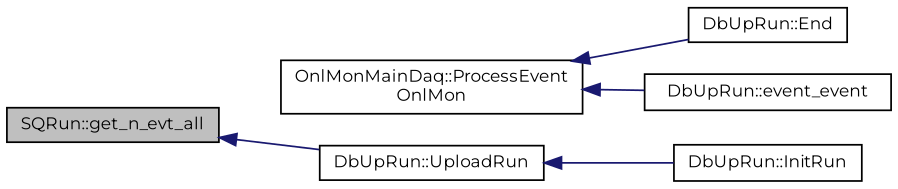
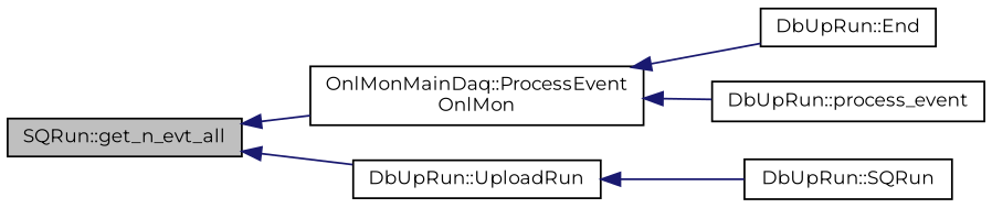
  digraph {
    fontname=Montserrat
    rankdir=LR
    node [color=black fontname=Montserrat fontsize=10 shape=record]
    edge [color=midnightblue dir=back fontname=Montserrat fontsize=10 labelfontname=FreeSans labelfontsize=10 style=solid]
    n1 [fillcolor=grey75 fontcolor=black height=0.2 label="SQRun::get_n_evt_all" style=filled width=0.4]
    n2 [height=0.2 label="OnlMonMainDaq::ProcessEvent\lOnlMon" width=0.4]
    n3 [height=0.2 label="DbUpRun::UploadRun" width=0.4]
    n4 [height=0.2 label="DbUpRun::End" width=0.4]
-   n5 [height=0.2 label="DbUpRun::event_event" width=0.4]
-   n6 [height=0.2 label="DbUpRun::InitRun" width=0.4]
+   n5 [height=0.2 label="DbUpRun::process_event" width=0.4]
+   n6 [height=0.2 label="DbUpRun::SQRun" width=0.4]
+   n1 -> n2
    n1 -> n3
    n2 -> n4
    n2 -> n5
    n3 -> n6
  }
